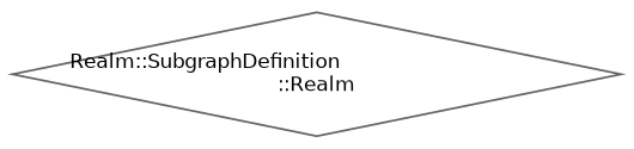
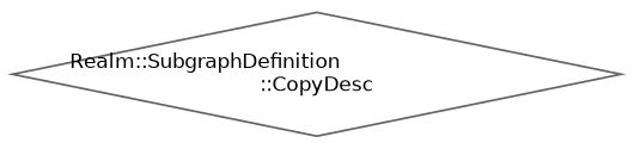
  digraph {
    rankdir=LR
-   n1 [color=gray40 fillcolor=white fontname=Helvetica fontsize=10 height=0.2 label="Realm::SubgraphDefinition\l::Realm" shape=diamond style=filled width=0.4]
+   n1 [color=gray40 fillcolor=white fontname=Helvetica fontsize=10 height=0.2 label="Realm::SubgraphDefinition\l::CopyDesc" shape=diamond style=filled width=0.4]
  }
